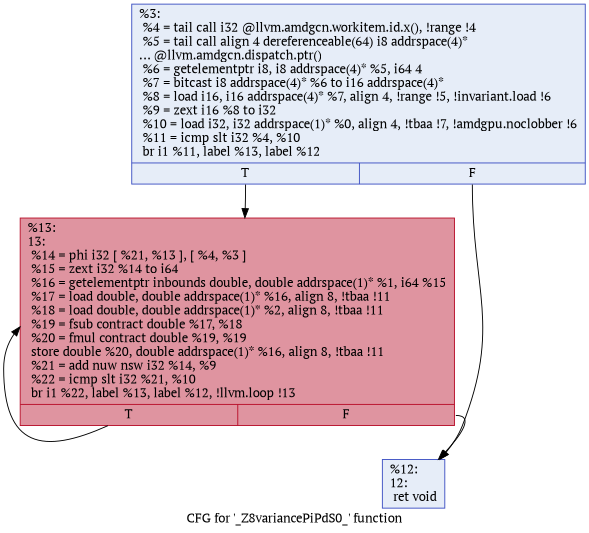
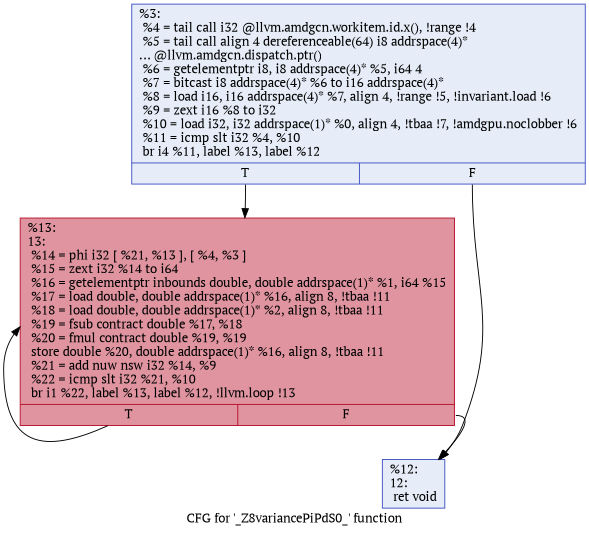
  digraph {
    label="CFG for '_Z8variancePiPdS0_' function"
    fontname="PT Serif"
    node [color="#3d50c3ff" fillcolor="#c7d7f070" shape=record style=filled fontname="PT Serif"]
    edge [tailport=s0 fontname="PT Serif"]
-   n1 [label="{%3:\l  %4 = tail call i32 @llvm.amdgcn.workitem.id.x(), !range !4\l  %5 = tail call align 4 dereferenceable(64) i8 addrspace(4)*\l... @llvm.amdgcn.dispatch.ptr()\l  %6 = getelementptr i8, i8 addrspace(4)* %5, i64 4\l  %7 = bitcast i8 addrspace(4)* %6 to i16 addrspace(4)*\l  %8 = load i16, i16 addrspace(4)* %7, align 4, !range !5, !invariant.load !6\l  %9 = zext i16 %8 to i32\l  %10 = load i32, i32 addrspace(1)* %0, align 4, !tbaa !7, !amdgpu.noclobber !6\l  %11 = icmp slt i32 %4, %10\l  br i1 %11, label %13, label %12\l|{<s0>T|<s1>F}}"]
+   n1 [label="{%3:\l  %4 = tail call i32 @llvm.amdgcn.workitem.id.x(), !range !4\l  %5 = tail call align 4 dereferenceable(64) i8 addrspace(4)*\l... @llvm.amdgcn.dispatch.ptr()\l  %6 = getelementptr i8, i8 addrspace(4)* %5, i64 4\l  %7 = bitcast i8 addrspace(4)* %6 to i16 addrspace(4)*\l  %8 = load i16, i16 addrspace(4)* %7, align 4, !range !5, !invariant.load !6\l  %9 = zext i16 %8 to i32\l  %10 = load i32, i32 addrspace(1)* %0, align 4, !tbaa !7, !amdgpu.noclobber !6\l  %11 = icmp slt i32 %4, %10\l  br i4 %11, label %13, label %12\l|{<s0>T|<s1>F}}"]
    n2 [color="#b70d28ff" fillcolor="#b70d2870" label="{%13:\l13:                                               \l  %14 = phi i32 [ %21, %13 ], [ %4, %3 ]\l  %15 = zext i32 %14 to i64\l  %16 = getelementptr inbounds double, double addrspace(1)* %1, i64 %15\l  %17 = load double, double addrspace(1)* %16, align 8, !tbaa !11\l  %18 = load double, double addrspace(1)* %2, align 8, !tbaa !11\l  %19 = fsub contract double %17, %18\l  %20 = fmul contract double %19, %19\l  store double %20, double addrspace(1)* %16, align 8, !tbaa !11\l  %21 = add nuw nsw i32 %14, %9\l  %22 = icmp slt i32 %21, %10\l  br i1 %22, label %13, label %12, !llvm.loop !13\l|{<s0>T|<s1>F}}"]
    n3 [label="{%12:\l12:                                               \l  ret void\l}"]
    n1 -> n2
    n1 -> n3 [tailport=s1]
    n2 -> n2
    n2 -> n3 [tailport=s1]
  }
